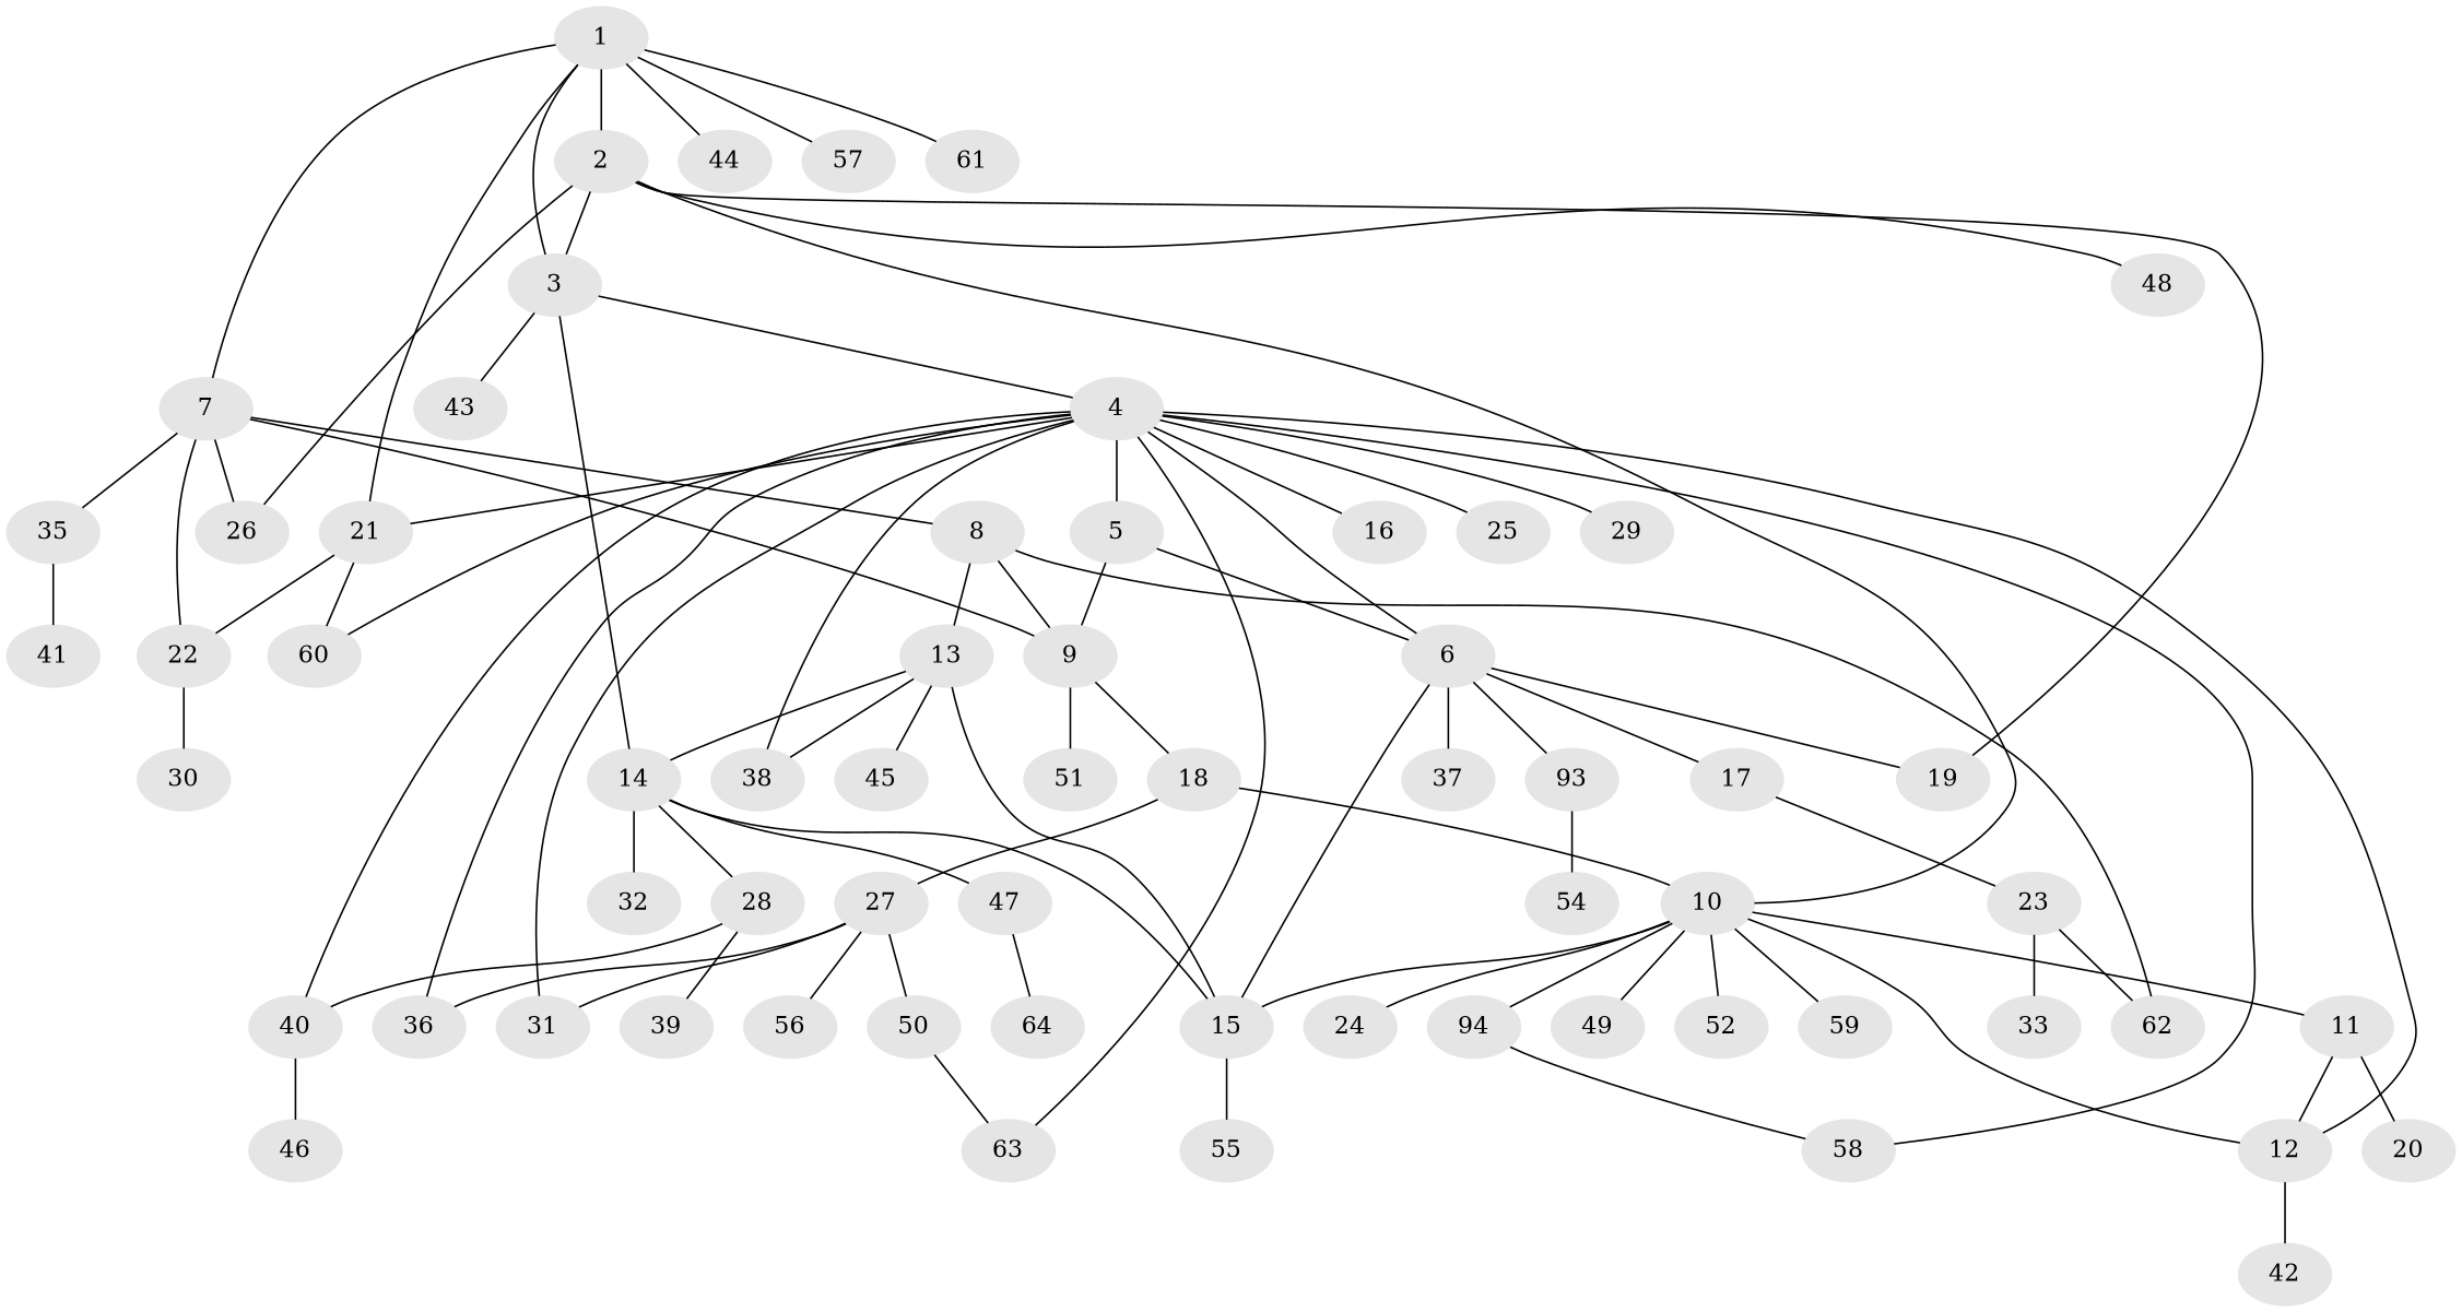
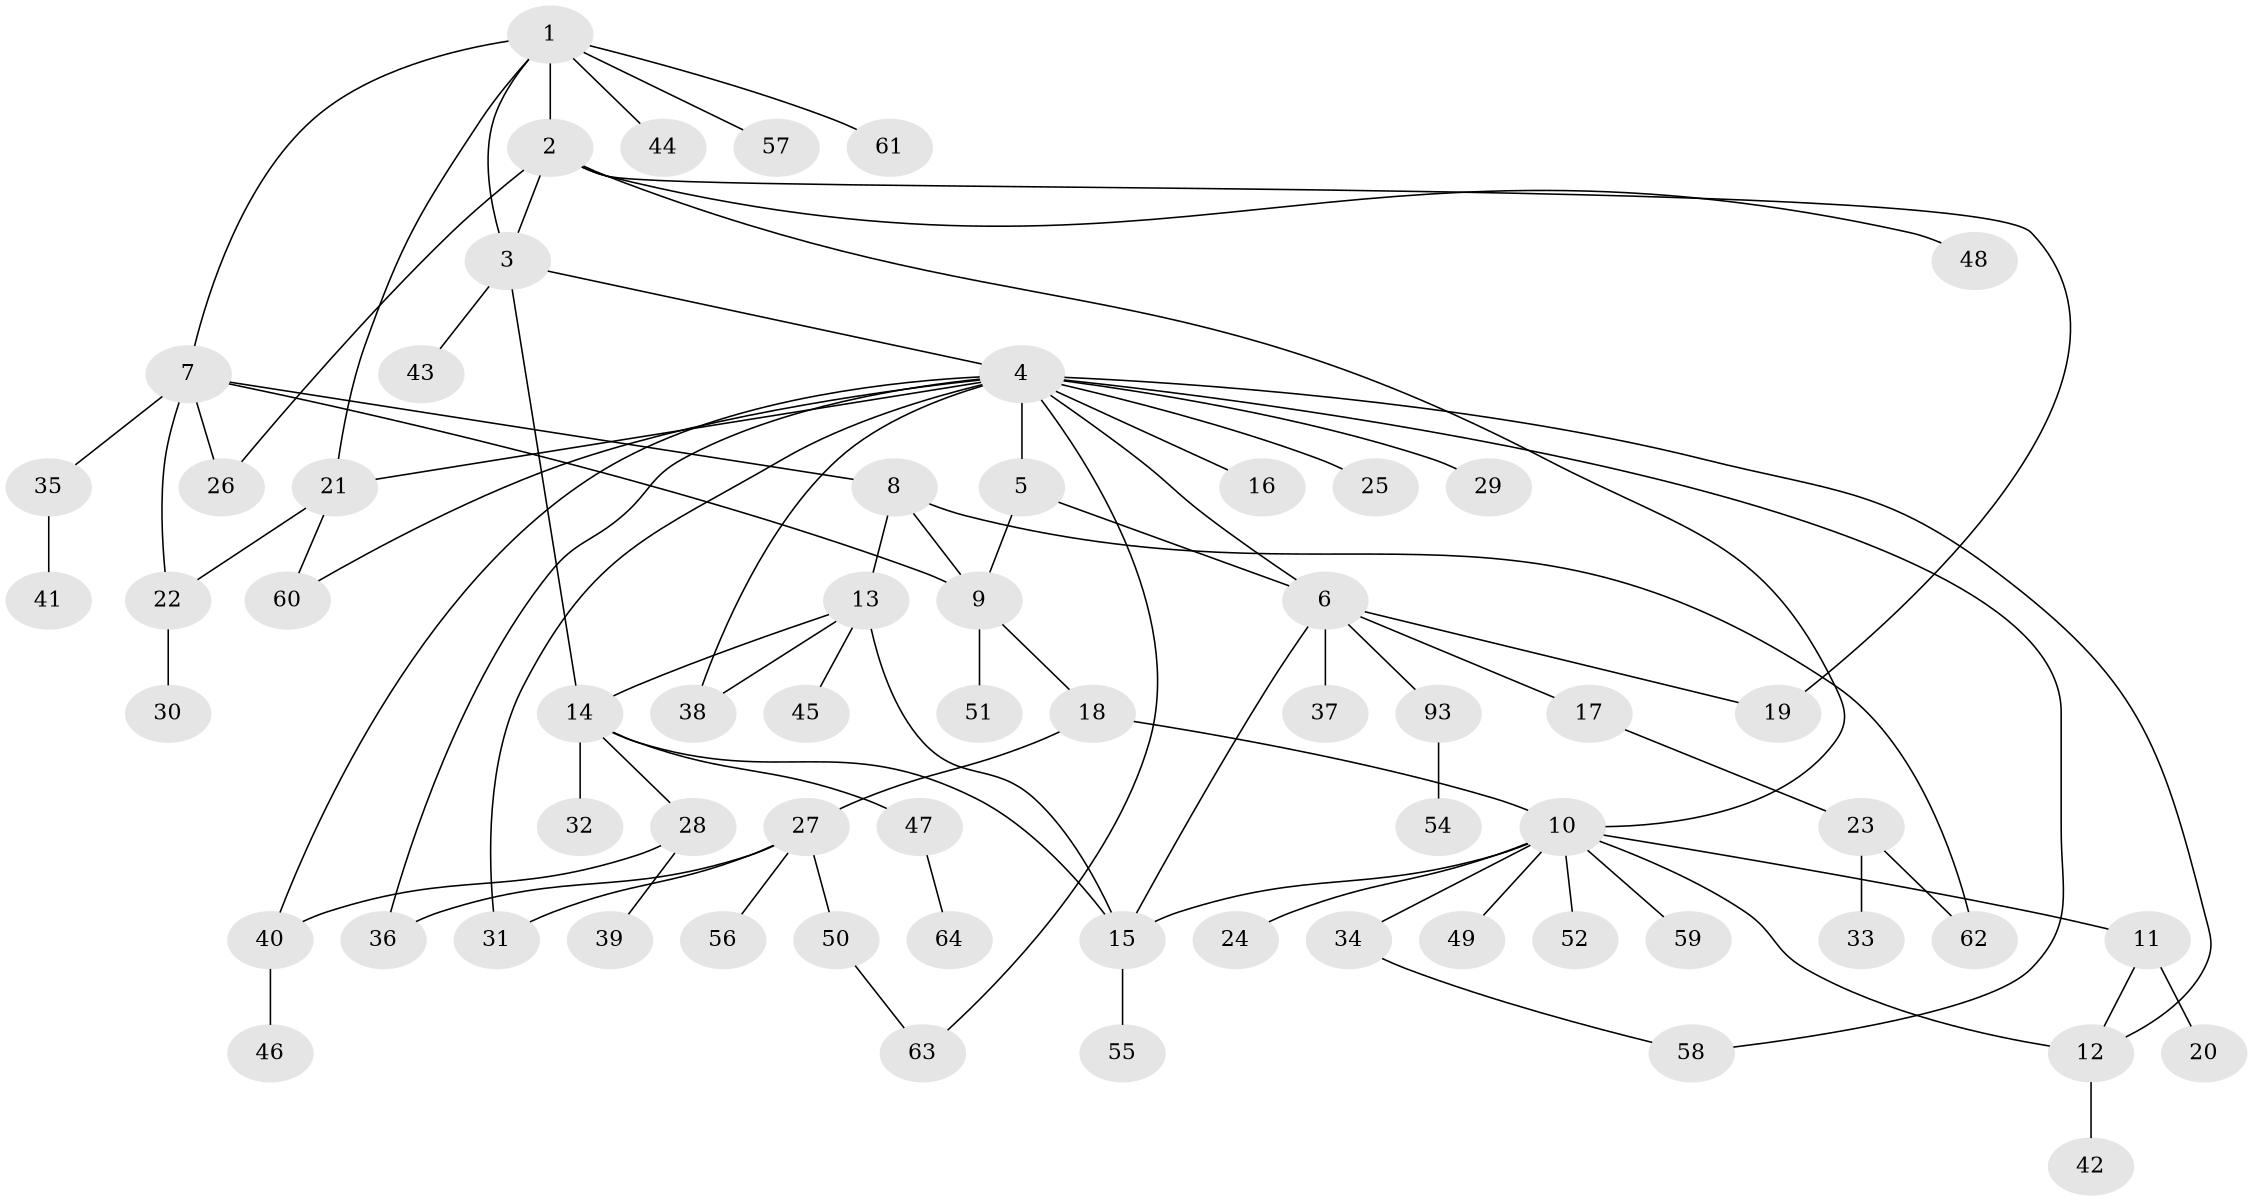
  graph {
    node [color=gray90 style=filled]
    1
    2
    3
    7
    21
    44
    57
    61
    10
    19
    26
    48
    4
    14
    43
    9
    8
    22
    35
    60
    12
    15
    11
    24
-   34 [label=94]
+   34
    49
    52
    59
    5
    6
    16
    25
    29
    31
    36
    38
    40
    58
    63
    28
    32
    47
    17
    37
    n45 [label=93]
    42
    46
    18
    51
    55
    23
    54
    13
    62
    30
    41
    45
    27
    20
    39
    64
    33
    50
    56
    1 -- 2
    1 -- 3
    1 -- 7
    1 -- 21
    1 -- 44
    1 -- 57
    1 -- 61
    2 -- 3
    2 -- 10
    2 -- 19
    2 -- 26
    2 -- 48
    3 -- 4
    3 -- 14
    3 -- 43
    7 -- 26
    7 -- 9
    7 -- 8
    7 -- 22
    7 -- 35
    21 -- 22
    21 -- 60
    10 -- 12
    10 -- 15
    10 -- 11
    10 -- 24
    10 -- 34
    10 -- 49
    10 -- 52
    10 -- 59
    4 -- 21
    4 -- 60
    4 -- 12
    4 -- 5
    4 -- 6
    4 -- 16
    4 -- 25
    4 -- 29
    4 -- 31
    4 -- 36
    4 -- 38
    4 -- 40
    4 -- 58
    4 -- 63
    14 -- 15
    14 -- 28
    14 -- 32
    14 -- 47
    9 -- 18
    9 -- 51
    8 -- 9
    8 -- 13
    8 -- 62
    22 -- 30
    35 -- 41
    12 -- 42
    15 -- 55
    11 -- 12
    11 -- 20
    34 -- 58
    5 -- 9
    5 -- 6
    6 -- 19
    6 -- 15
    6 -- 17
    6 -- 37
    6 -- n45
    40 -- 46
    28 -- 40
    28 -- 39
    47 -- 64
    17 -- 23
    n45 -- 54
    18 -- 10
    18 -- 27
    23 -- 62
    23 -- 33
    13 -- 14
    13 -- 15
    13 -- 38
    13 -- 45
    27 -- 31
    27 -- 36
    27 -- 50
    27 -- 56
    50 -- 63
  }
